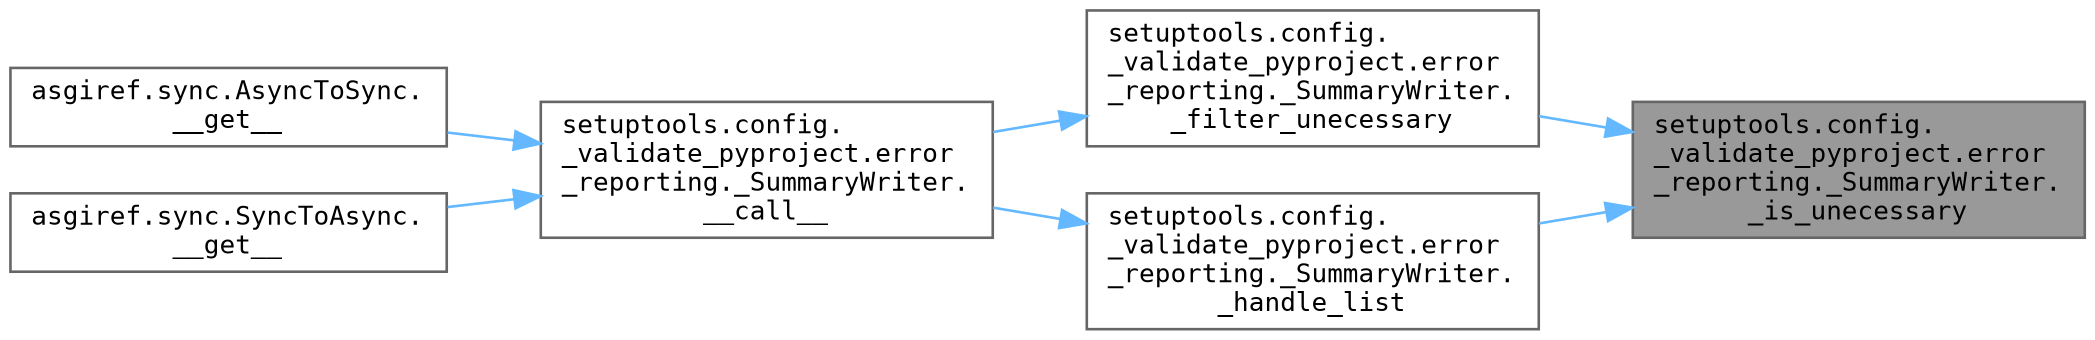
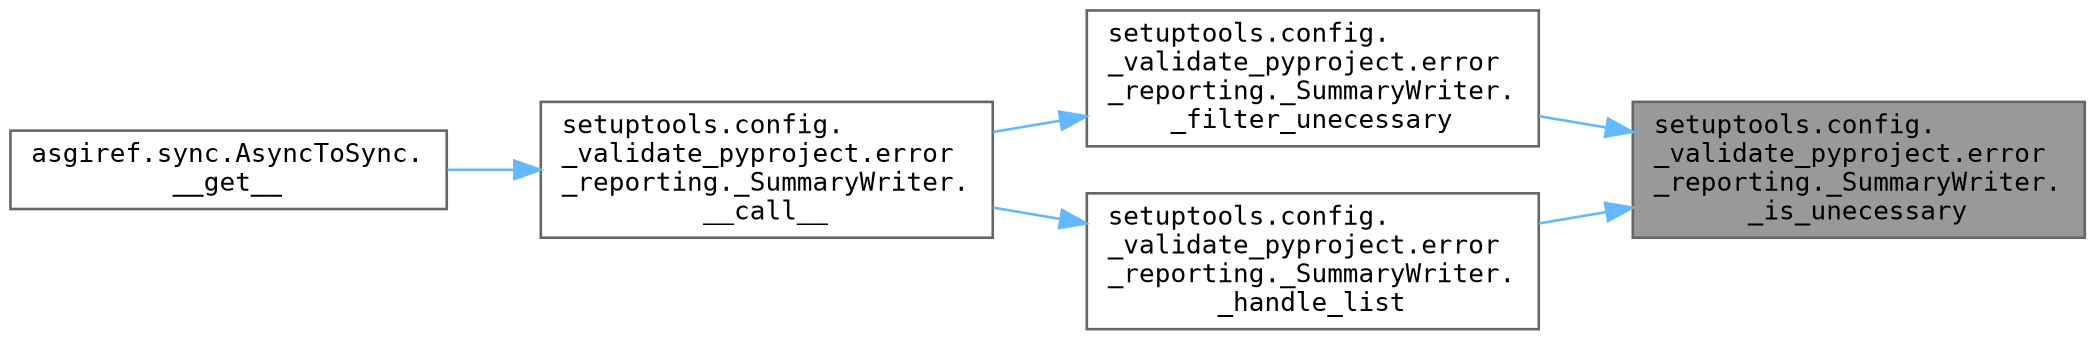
  digraph {
    rankdir=RL
    fontname="DejaVu Sans Mono"
    node [color=grey40 fillcolor=white fontname="DejaVu Sans Mono" fontsize=10 shape=box style=filled]
    edge [color=steelblue1 dir=back fontname="DejaVu Sans Mono" fontsize=10 labelfontname=Helvetica labelfontsize=10 style=solid]
    n1 [color=gray40 fillcolor=grey60 fontcolor=black height=0.2 label="setuptools.config.\l_validate_pyproject.error\l_reporting._SummaryWriter.\l_is_unecessary" width=0.4]
    n2 [height=0.2 label="setuptools.config.\l_validate_pyproject.error\l_reporting._SummaryWriter.\l_filter_unecessary" width=0.4]
    n3 [height=0.2 label="setuptools.config.\l_validate_pyproject.error\l_reporting._SummaryWriter.\l_handle_list" width=0.4]
    n4 [height=0.2 label="setuptools.config.\l_validate_pyproject.error\l_reporting._SummaryWriter.\l__call__" width=0.4]
    n5 [height=0.2 label="asgiref.sync.AsyncToSync.\l__get__" width=0.4]
-   n6 [height=0.2 label="asgiref.sync.SyncToAsync.\l__get__" width=0.4]
    n1 -> n2
    n1 -> n3
    n2 -> n4
    n3 -> n4
    n4 -> n5
-   n4 -> n6
  }
